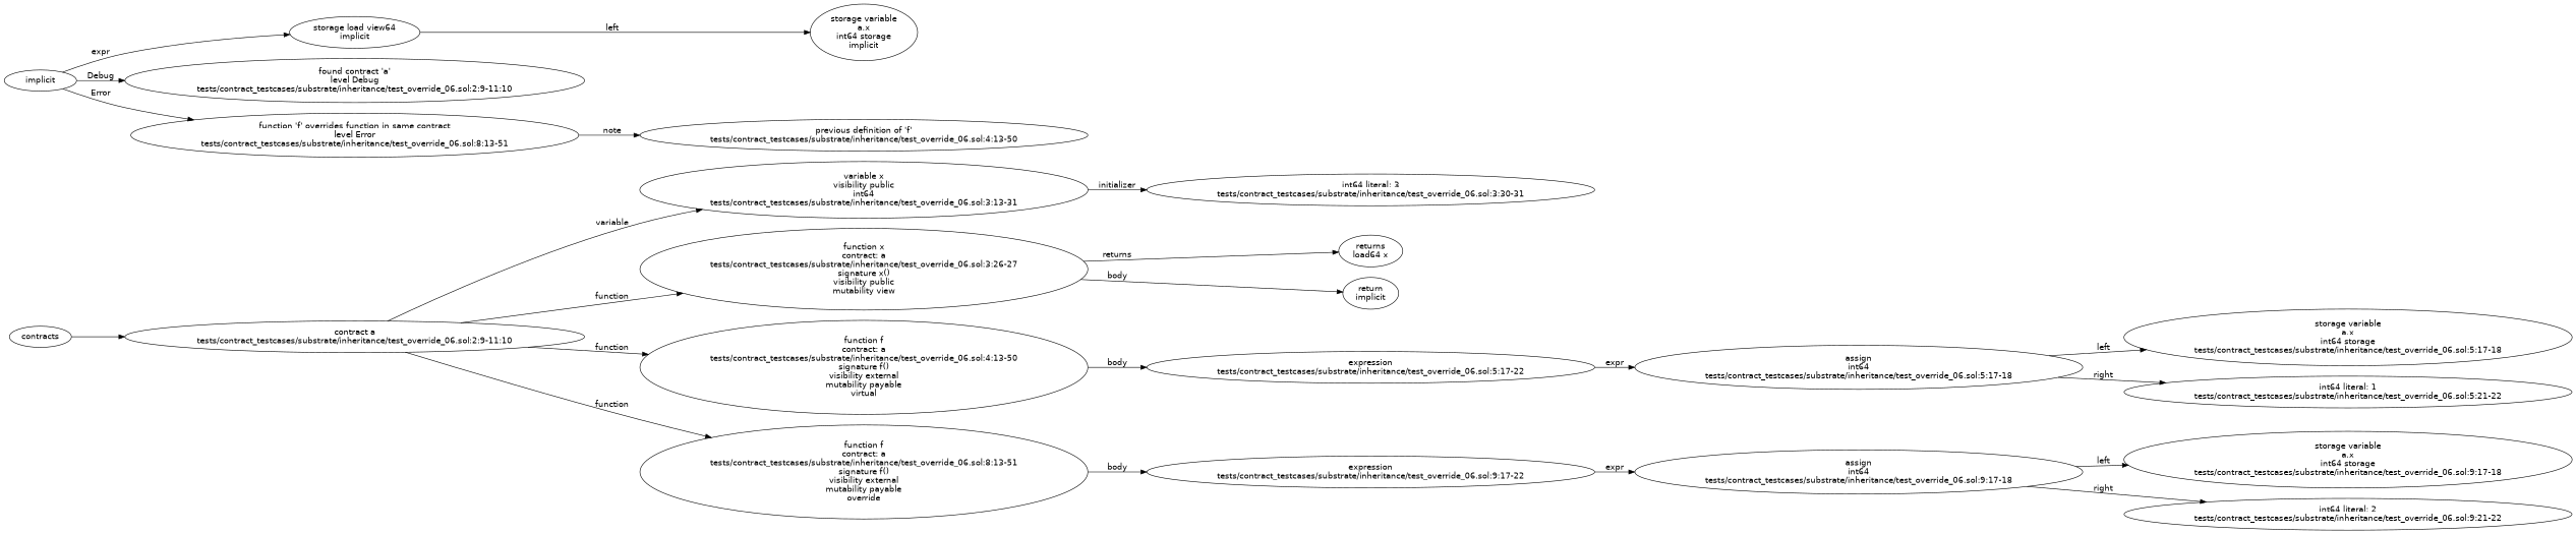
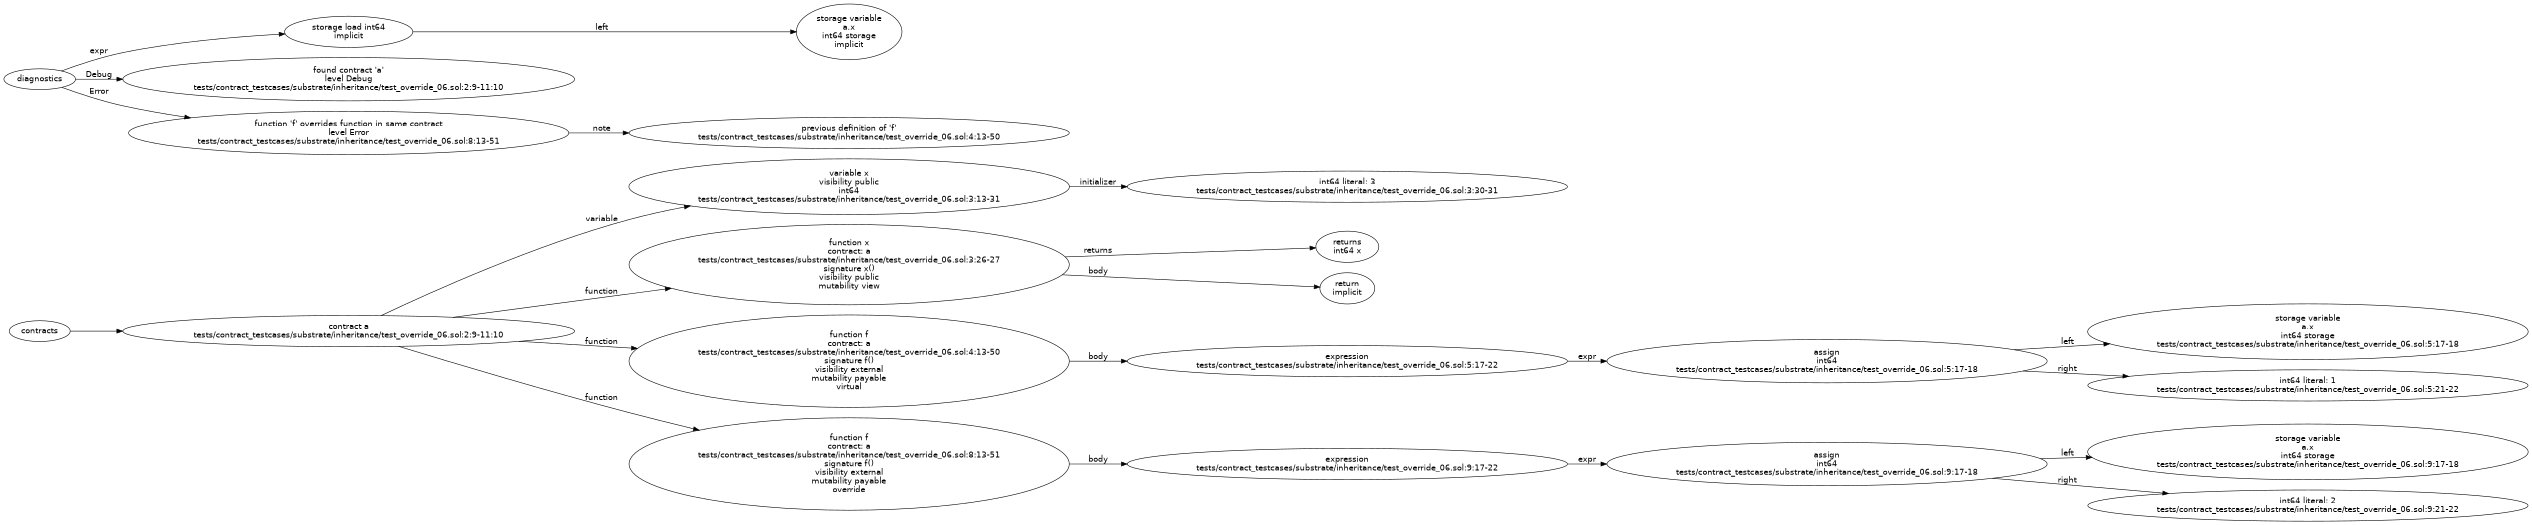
  strict digraph {
    fontname="DejaVu Sans"
    rankdir=LR
    node [fontname="DejaVu Sans"]
    edge [fontname="DejaVu Sans"]
    n1 [label="contract a\ntests/contract_testcases/substrate/inheritance/test_override_06.sol:2:9-11:10"]
    n2 [label="variable x\nvisibility public\nint64\ntests/contract_testcases/substrate/inheritance/test_override_06.sol:3:13-31"]
    n3 [label="function x\ncontract: a\ntests/contract_testcases/substrate/inheritance/test_override_06.sol:3:26-27\nsignature x()\nvisibility public\nmutability view"]
    n4 [label="function f\ncontract: a\ntests/contract_testcases/substrate/inheritance/test_override_06.sol:4:13-50\nsignature f()\nvisibility external\nmutability payable\nvirtual"]
    n5 [label="function f\ncontract: a\ntests/contract_testcases/substrate/inheritance/test_override_06.sol:8:13-51\nsignature f()\nvisibility external\nmutability payable\noverride"]
    n6 [label="int64 literal: 3\ntests/contract_testcases/substrate/inheritance/test_override_06.sol:3:30-31"]
-   n7 [label="returns\nload64 x"]
+   n7 [label="returns\nint64 x"]
    n8 [label="return\nimplicit"]
    n9 [label="expression\ntests/contract_testcases/substrate/inheritance/test_override_06.sol:5:17-22"]
    n10 [label="expression\ntests/contract_testcases/substrate/inheritance/test_override_06.sol:9:17-22"]
-   n11 [label="storage load view64\nimplicit"]
+   n11 [label="storage load int64\nimplicit"]
    n12 [label="storage variable\na.x\nint64 storage\nimplicit"]
    n13 [label="assign\nint64\ntests/contract_testcases/substrate/inheritance/test_override_06.sol:5:17-18"]
    n14 [label="storage variable\na.x\nint64 storage\ntests/contract_testcases/substrate/inheritance/test_override_06.sol:5:17-18"]
    n15 [label="int64 literal: 1\ntests/contract_testcases/substrate/inheritance/test_override_06.sol:5:21-22"]
    n16 [label="assign\nint64\ntests/contract_testcases/substrate/inheritance/test_override_06.sol:9:17-18"]
    n17 [label="storage variable\na.x\nint64 storage\ntests/contract_testcases/substrate/inheritance/test_override_06.sol:9:17-18"]
    n18 [label="int64 literal: 2\ntests/contract_testcases/substrate/inheritance/test_override_06.sol:9:21-22"]
    n19 [label="found contract 'a'\nlevel Debug\ntests/contract_testcases/substrate/inheritance/test_override_06.sol:2:9-11:10"]
    n20 [label="function 'f' overrides function in same contract\nlevel Error\ntests/contract_testcases/substrate/inheritance/test_override_06.sol:8:13-51"]
    n21 [label="previous definition of 'f'\ntests/contract_testcases/substrate/inheritance/test_override_06.sol:4:13-50"]
    contracts
-   diagnostics [label=implicit]
+   diagnostics
    n1 -> n2 [label=variable]
    n1 -> n3 [label=function]
    n1 -> n4 [label=function]
    n1 -> n5 [label=function]
    n2 -> n6 [label=initializer]
    n3 -> n7 [label=returns]
    n3 -> n8 [label=body]
    n4 -> n9 [label=body]
    n5 -> n10 [label=body]
    n9 -> n13 [label=expr]
    n10 -> n16 [label=expr]
    n11 -> n12 [label=left]
    n13 -> n14 [label=left]
    n13 -> n15 [label=right]
    n16 -> n17 [label=left]
    n16 -> n18 [label=right]
    n20 -> n21 [label=note]
    contracts -> n1
    diagnostics -> n11 [label=expr]
    diagnostics -> n19 [label=Debug]
    diagnostics -> n20 [label=Error]
  }
